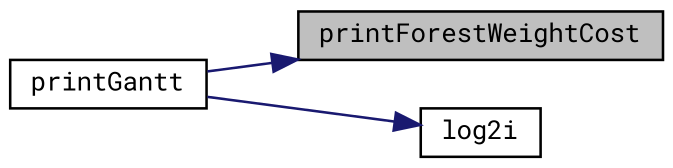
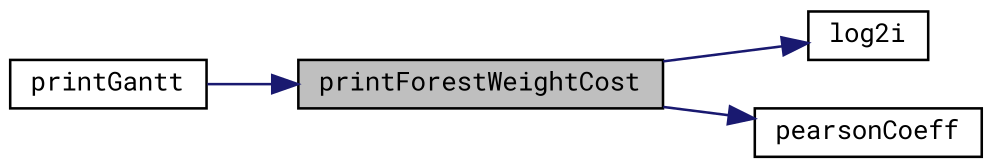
  digraph {
    fontname="Roboto Mono"
    rankdir=LR
    node [color=black fillcolor=white fontname="Roboto Mono" fontsize=10 shape=record style=filled]
    edge [color=midnightblue fontname="Roboto Mono" fontsize=10 labelfontname=Helvetica labelfontsize=10 style=solid]
    n1 [fillcolor=grey75 fontcolor=black height=0.2 label=printForestWeightCost width=0.4]
    n2 [height=0.2 label=log2i width=0.4]
+   n3 [height=0.2 label=pearsonCoeff width=0.4]
    n4 [height=0.2 label=printGantt width=0.4]
-   n4 -> n2
+   n1 -> n2
+   n1 -> n3
    n4 -> n1
  }
